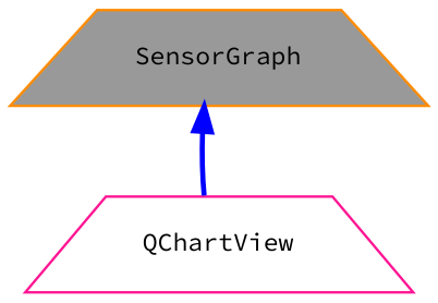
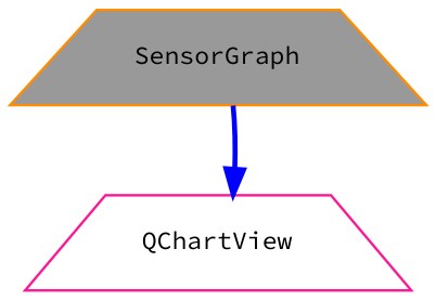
  digraph {
    fontname="Source Code Pro"
    node [fontname="Source Code Pro" fontsize=10 shape=trapezium style=filled]
    n1 [color=darkorange fillcolor=grey60 fontcolor=black height=0.2 label=SensorGraph width=0.4]
    n2 [color=deeppink fillcolor=white height=0.2 label=QChartView width=0.4]
-   n1 -> n2 [color=blue dir=back fontname="Source Code Pro" fontsize=10 labelfontname=Helvetica labelfontsize=10 style=bold]
+   n2 -> n1 [color=blue dir=back fontname="Source Code Pro" fontsize=10 labelfontname=Helvetica labelfontsize=10 style=bold]
  }
